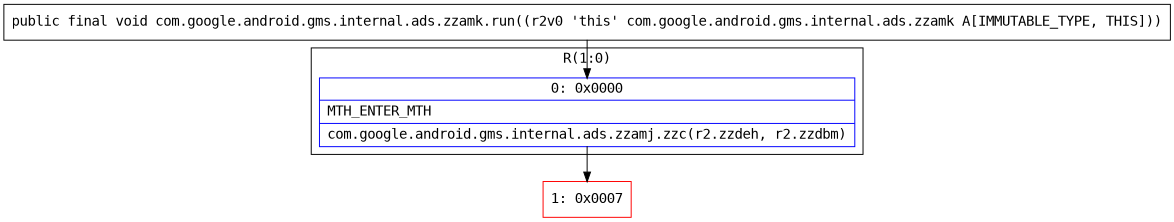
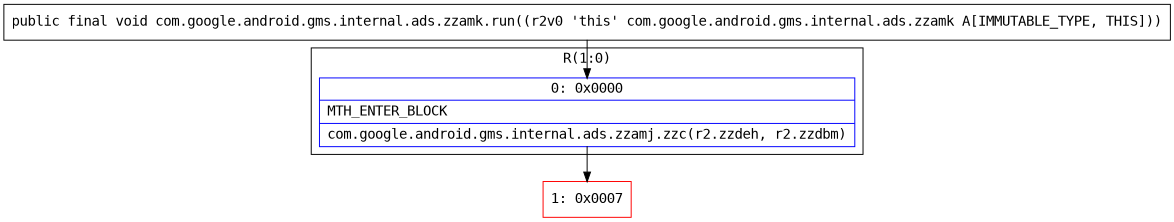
  digraph {
    fontname="DejaVu Sans Mono"
    node [shape=record fontname="DejaVu Sans Mono"]
    edge [fontname="DejaVu Sans Mono"]
-   n1 [color=blue label="{0\:\ 0x0000|MTH_ENTER_MTH\l|com.google.android.gms.internal.ads.zzamj.zzc(r2.zzdeh, r2.zzdbm)\l}"]
+   n1 [color=blue label="{0\:\ 0x0000|MTH_ENTER_BLOCK\l|com.google.android.gms.internal.ads.zzamj.zzc(r2.zzdeh, r2.zzdbm)\l}"]
    n2 [color=red label="{1\:\ 0x0007}"]
    n3 [label="{public final void com.google.android.gms.internal.ads.zzamk.run((r2v0 'this' com.google.android.gms.internal.ads.zzamk A[IMMUTABLE_TYPE, THIS])) }"]
    subgraph cluster_1 {
      label="R(1:0)"
      n1
    }
    n1 -> n2
    n3 -> n1
  }
